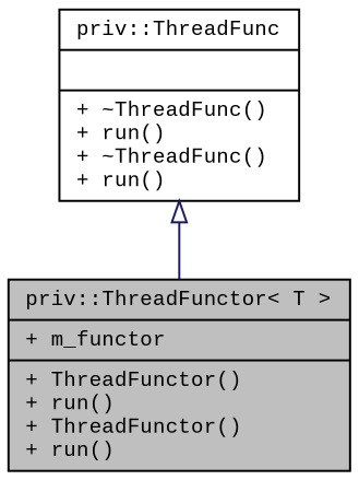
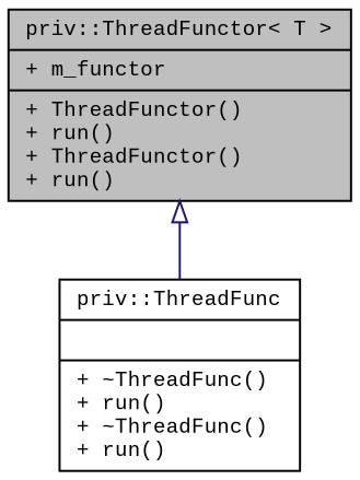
  digraph {
    fontname="Liberation Mono"
    node [color=black fontname="Liberation Mono" fontsize=10 shape=record style=filled]
    n1 [fillcolor=grey75 fontcolor=black height=0.2 label="{priv::ThreadFunctor\< T \>\n|+ m_functor\l|+ ThreadFunctor()\l+ run()\l+ ThreadFunctor()\l+ run()\l}" width=0.4]
    n2 [fillcolor=white height=0.2 label="{priv::ThreadFunc\n||+ ~ThreadFunc()\l+ run()\l+ ~ThreadFunc()\l+ run()\l}" width=0.4]
-   n2 -> n1 [arrowtail=onormal color=midnightblue dir=back fontname="Liberation Mono" fontsize=10 labelfontname=Helvetica labelfontsize=10 style=solid]
+   n1 -> n2 [arrowtail=onormal color=midnightblue dir=back fontname="Liberation Mono" fontsize=10 labelfontname=Helvetica labelfontsize=10 style=solid]
  }
